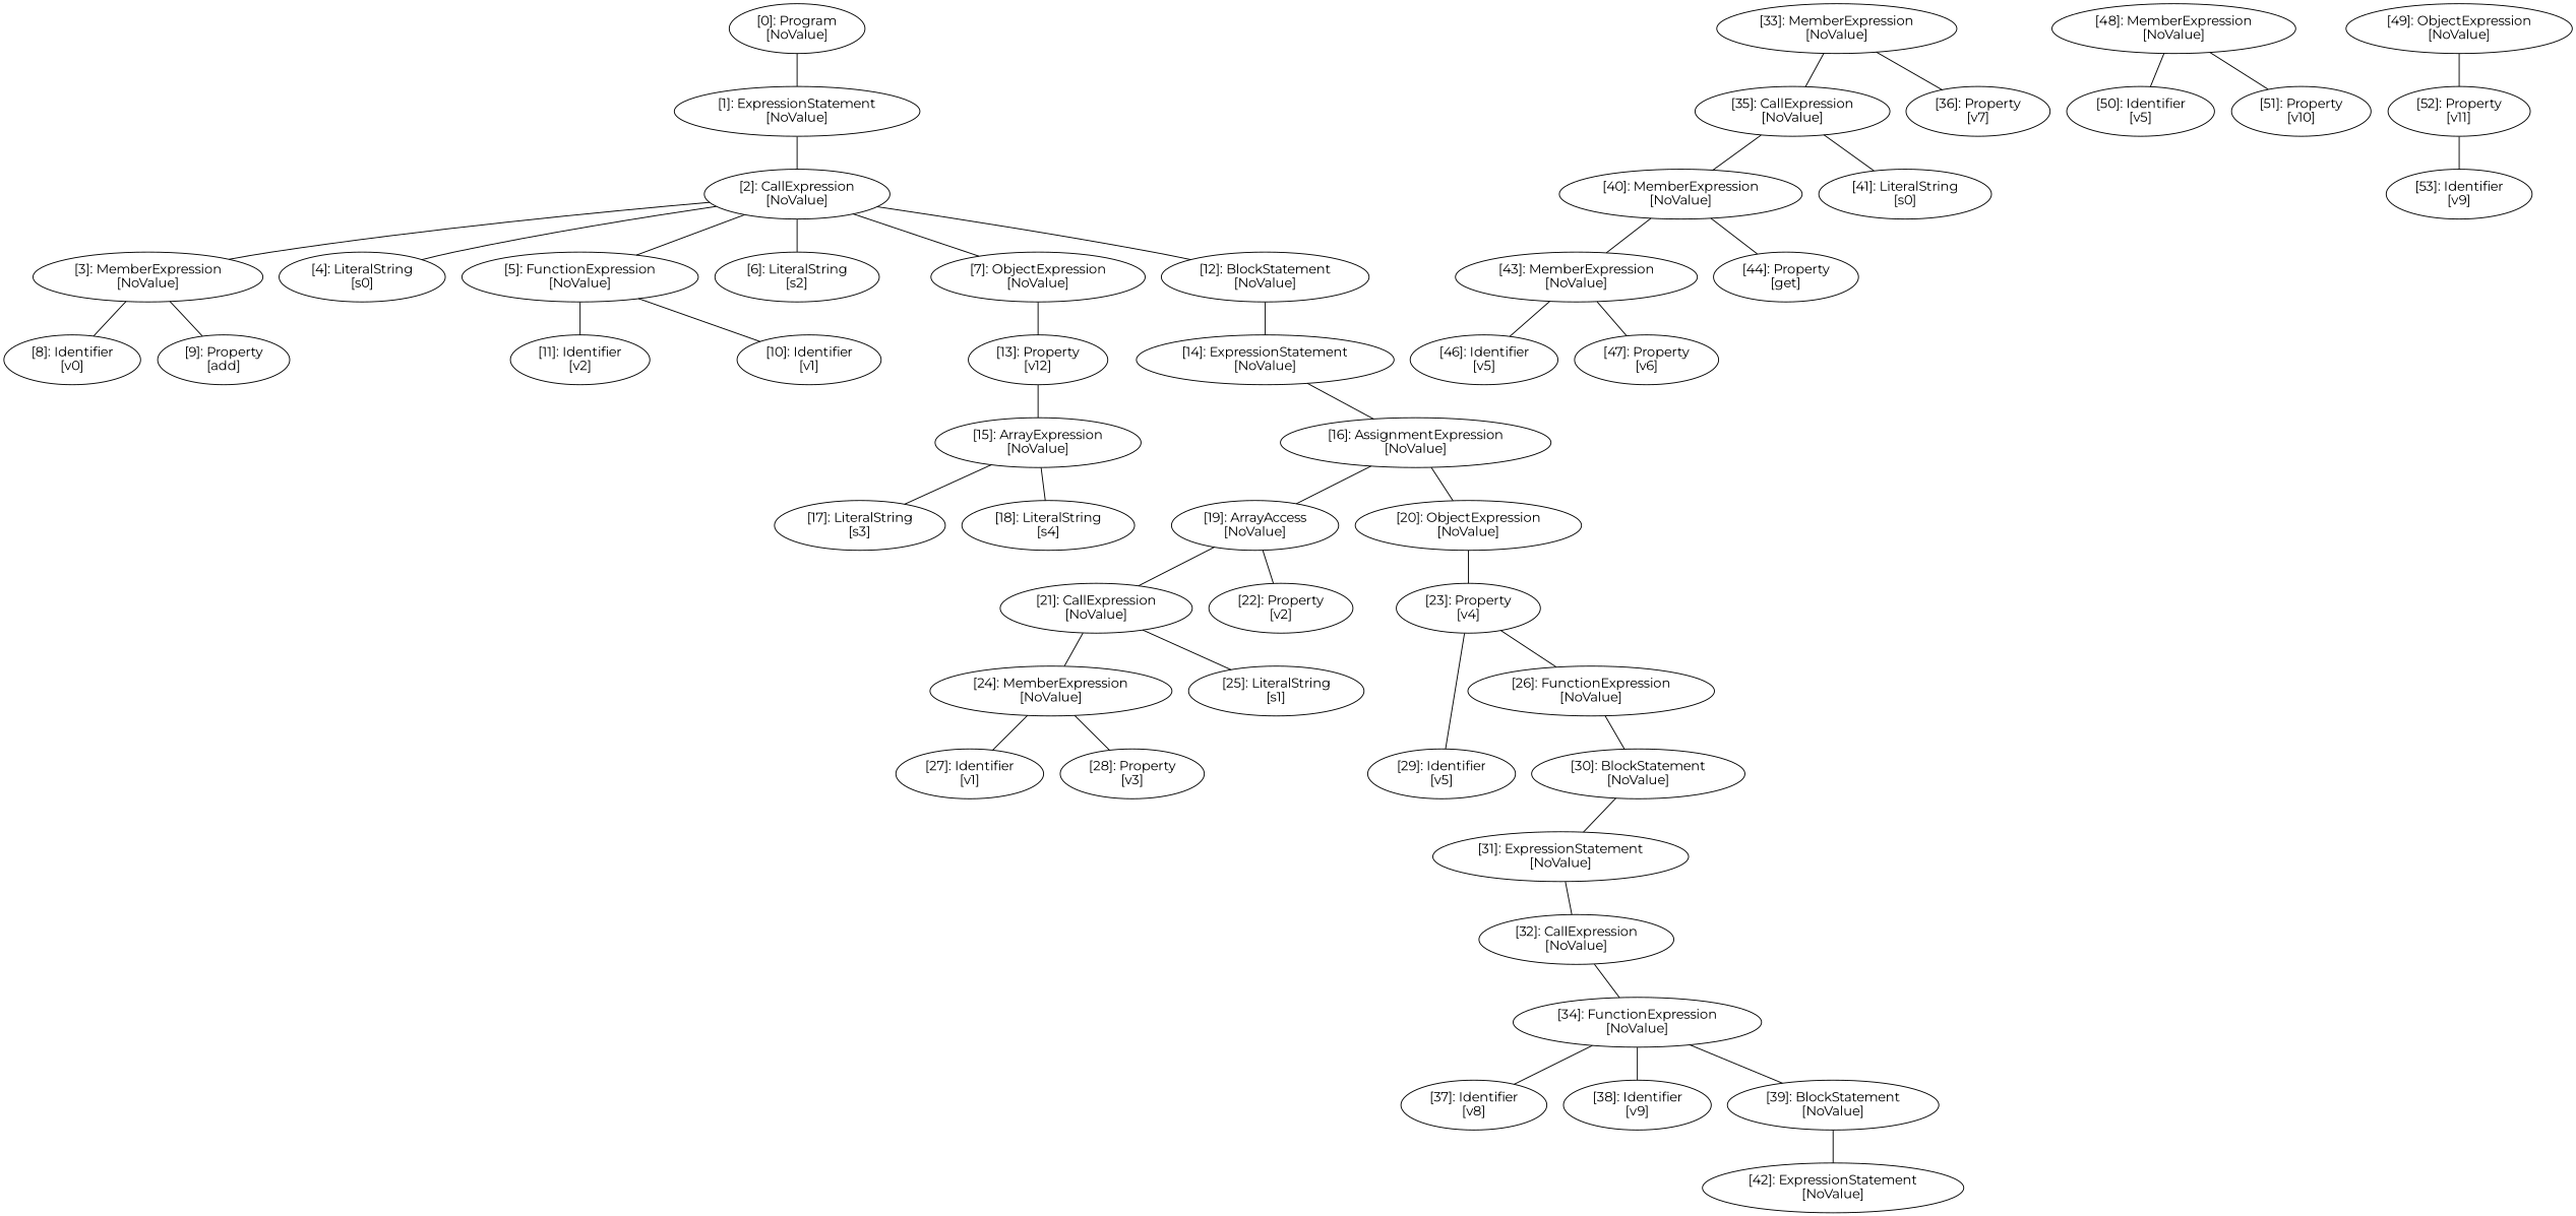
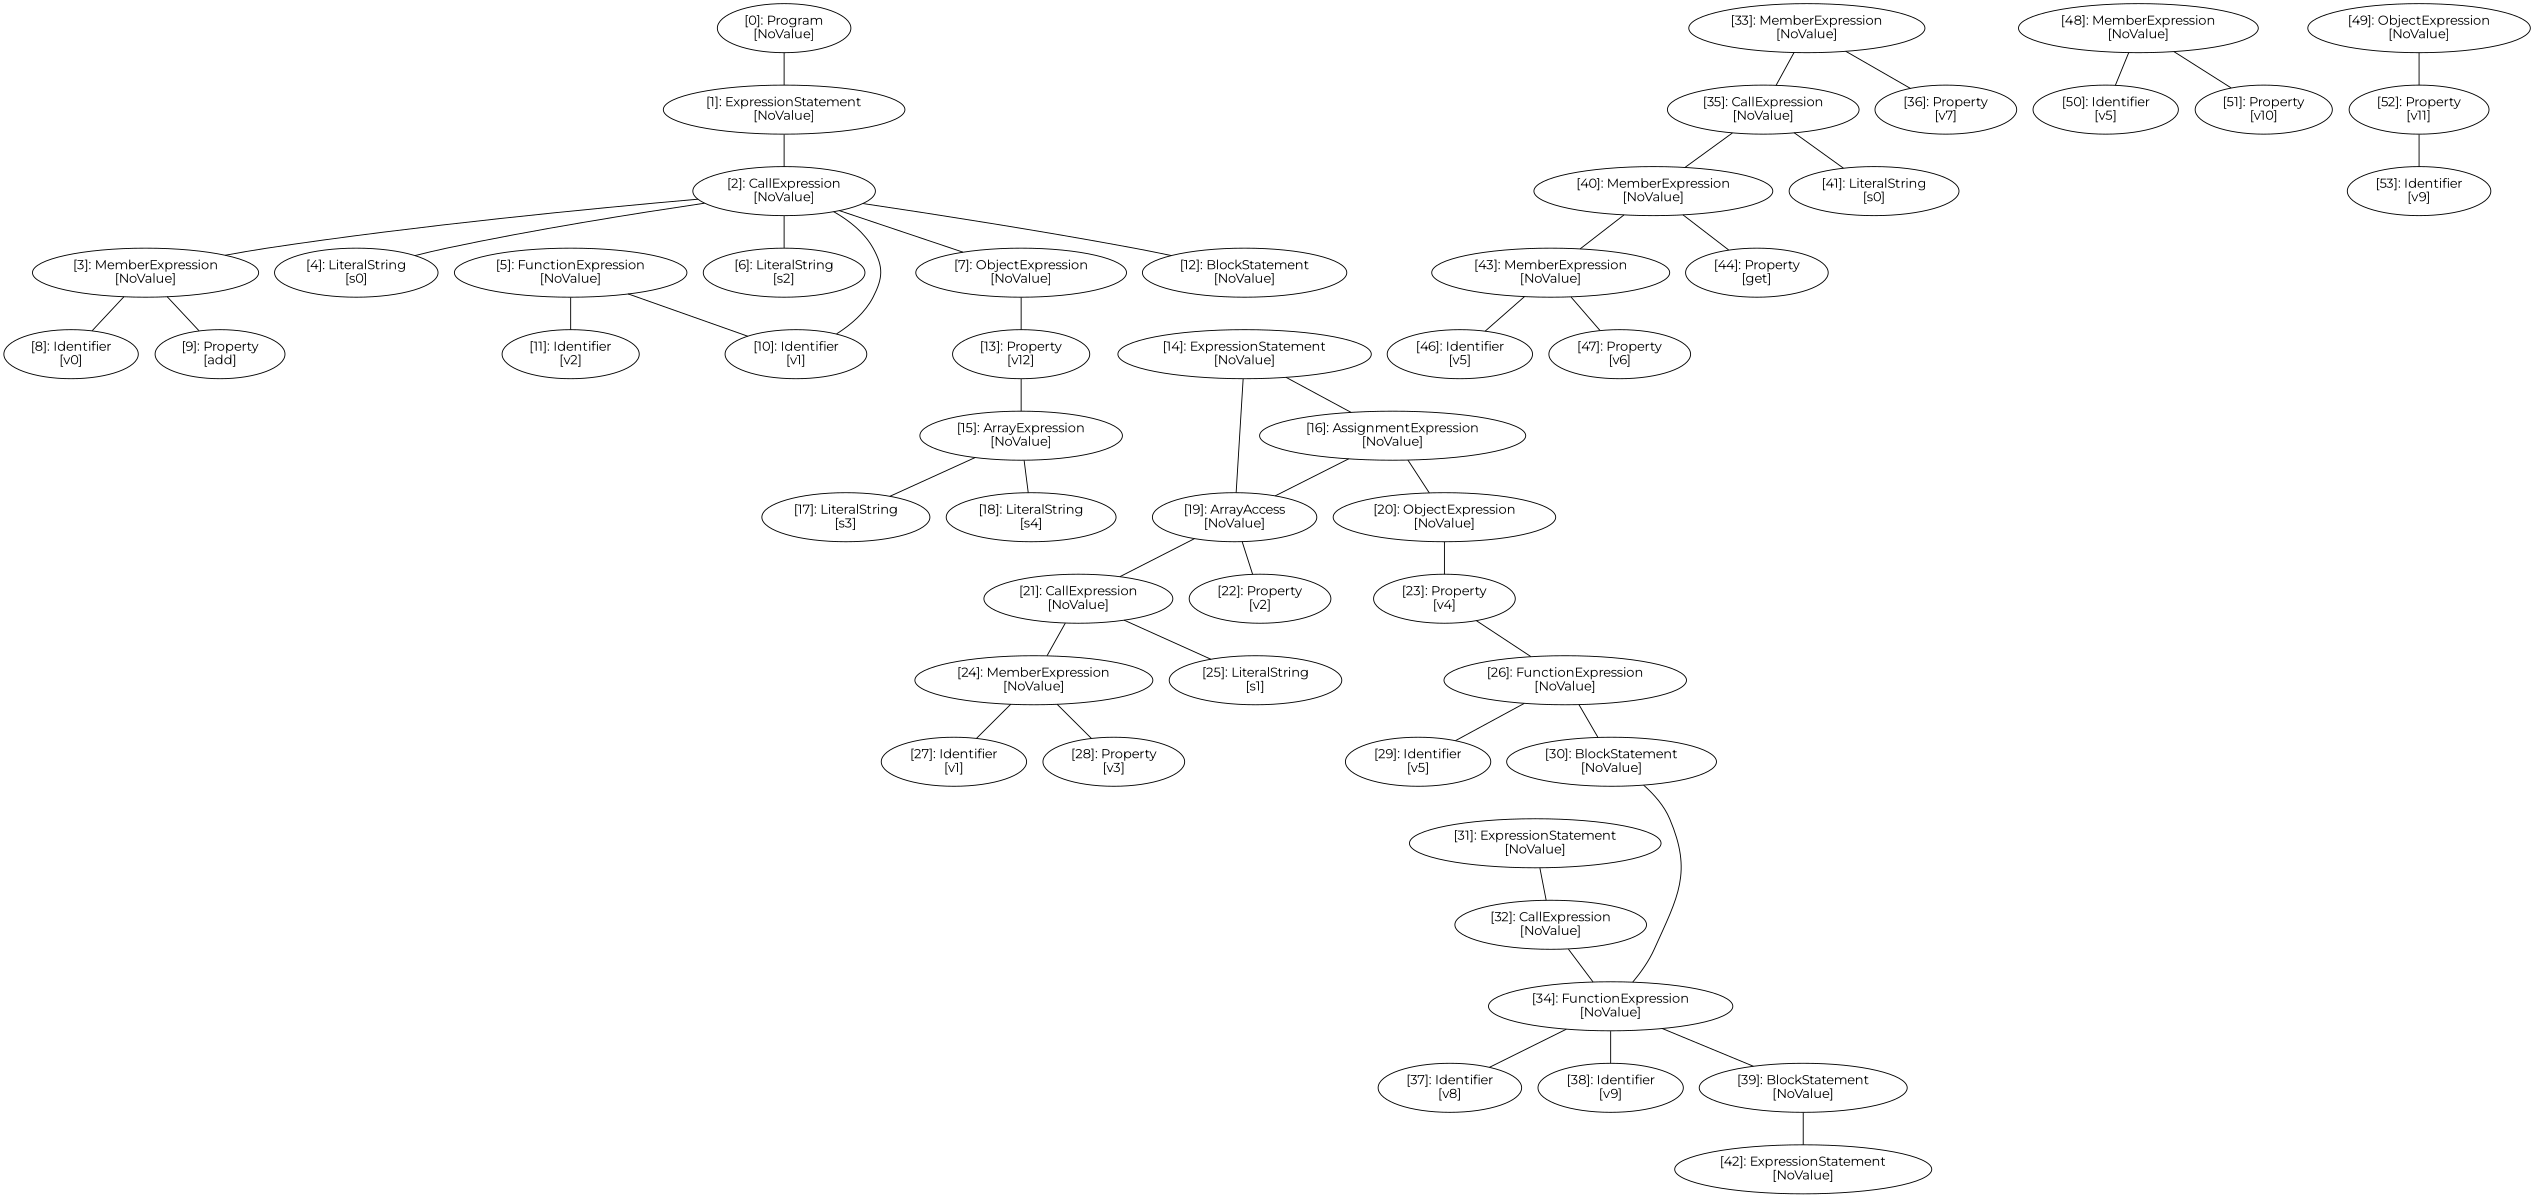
  graph {
    fontname=Montserrat
    node [fontname=Montserrat]
    edge [fontname=Montserrat]
    n1 [label="[0]: Program\n[NoValue]"]
    n2 [label="[1]: ExpressionStatement\n[NoValue]"]
    n3 [label="[2]: CallExpression\n[NoValue]"]
    n4 [label="[3]: MemberExpression\n[NoValue]"]
    n5 [label="[4]: LiteralString\n[s0]"]
    n6 [label="[5]: FunctionExpression\n[NoValue]"]
    n7 [label="[6]: LiteralString\n[s2]"]
    n8 [label="[7]: ObjectExpression\n[NoValue]"]
    n9 [label="[12]: BlockStatement\n[NoValue]"]
    n10 [label="[8]: Identifier\n[v0]"]
    n11 [label="[9]: Property\n[add]"]
    n12 [label="[10]: Identifier\n[v1]"]
    n13 [label="[11]: Identifier\n[v2]"]
    n14 [label="[13]: Property\n[v12]"]
    n15 [label="[14]: ExpressionStatement\n[NoValue]"]
    n16 [label="[15]: ArrayExpression\n[NoValue]"]
    n17 [label="[16]: AssignmentExpression\n[NoValue]"]
    n18 [label="[17]: LiteralString\n[s3]"]
    n19 [label="[18]: LiteralString\n[s4]"]
    n20 [label="[19]: ArrayAccess\n[NoValue]"]
    n21 [label="[20]: ObjectExpression\n[NoValue]"]
    n22 [label="[21]: CallExpression\n[NoValue]"]
    n23 [label="[22]: Property\n[v2]"]
    n24 [label="[23]: Property\n[v4]"]
    n25 [label="[24]: MemberExpression\n[NoValue]"]
    n26 [label="[25]: LiteralString\n[s1]"]
    n27 [label="[26]: FunctionExpression\n[NoValue]"]
    n28 [label="[27]: Identifier\n[v1]"]
    n29 [label="[28]: Property\n[v3]"]
    n30 [label="[29]: Identifier\n[v5]"]
    n31 [label="[30]: BlockStatement\n[NoValue]"]
    n32 [label="[31]: ExpressionStatement\n[NoValue]"]
    n33 [label="[32]: CallExpression\n[NoValue]"]
    n34 [label="[34]: FunctionExpression\n[NoValue]"]
    n35 [label="[33]: MemberExpression\n[NoValue]"]
    n36 [label="[35]: CallExpression\n[NoValue]"]
    n37 [label="[36]: Property\n[v7]"]
    n38 [label="[37]: Identifier\n[v8]"]
    n39 [label="[38]: Identifier\n[v9]"]
    n40 [label="[39]: BlockStatement\n[NoValue]"]
    n41 [label="[40]: MemberExpression\n[NoValue]"]
    n42 [label="[41]: LiteralString\n[s0]"]
    n43 [label="[42]: ExpressionStatement\n[NoValue]"]
    n44 [label="[43]: MemberExpression\n[NoValue]"]
    n45 [label="[44]: Property\n[get]"]
    n46 [label="[46]: Identifier\n[v5]"]
    n47 [label="[47]: Property\n[v6]"]
    n48 [label="[48]: MemberExpression\n[NoValue]"]
    n49 [label="[50]: Identifier\n[v5]"]
    n50 [label="[51]: Property\n[v10]"]
    n51 [label="[49]: ObjectExpression\n[NoValue]"]
    n52 [label="[52]: Property\n[v11]"]
    n53 [label="[53]: Identifier\n[v9]"]
    n1 -- n2
    n2 -- n3
    n3 -- n4
    n3 -- n5
-   n3 -- n6
+   n3 -- n12
    n3 -- n7
    n3 -- n8
    n3 -- n9
    n4 -- n10
    n4 -- n11
    n6 -- n12
    n6 -- n13
    n8 -- n14
-   n9 -- n15
+   n20 -- n15
    n14 -- n16
    n15 -- n17
    n16 -- n18
    n16 -- n19
    n17 -- n20
    n17 -- n21
    n20 -- n22
    n20 -- n23
    n21 -- n24
    n22 -- n25
    n22 -- n26
    n24 -- n27
    n25 -- n28
    n25 -- n29
-   n24 -- n30
+   n27 -- n30
    n27 -- n31
-   n31 -- n32
+   n31 -- n34
    n32 -- n33
    n33 -- n34
    n34 -- n38
    n34 -- n39
    n34 -- n40
    n35 -- n36
    n35 -- n37
    n36 -- n41
    n36 -- n42
    n40 -- n43
    n41 -- n44
    n41 -- n45
    n44 -- n46
    n44 -- n47
    n48 -- n49
    n48 -- n50
    n51 -- n52
    n52 -- n53
  }
